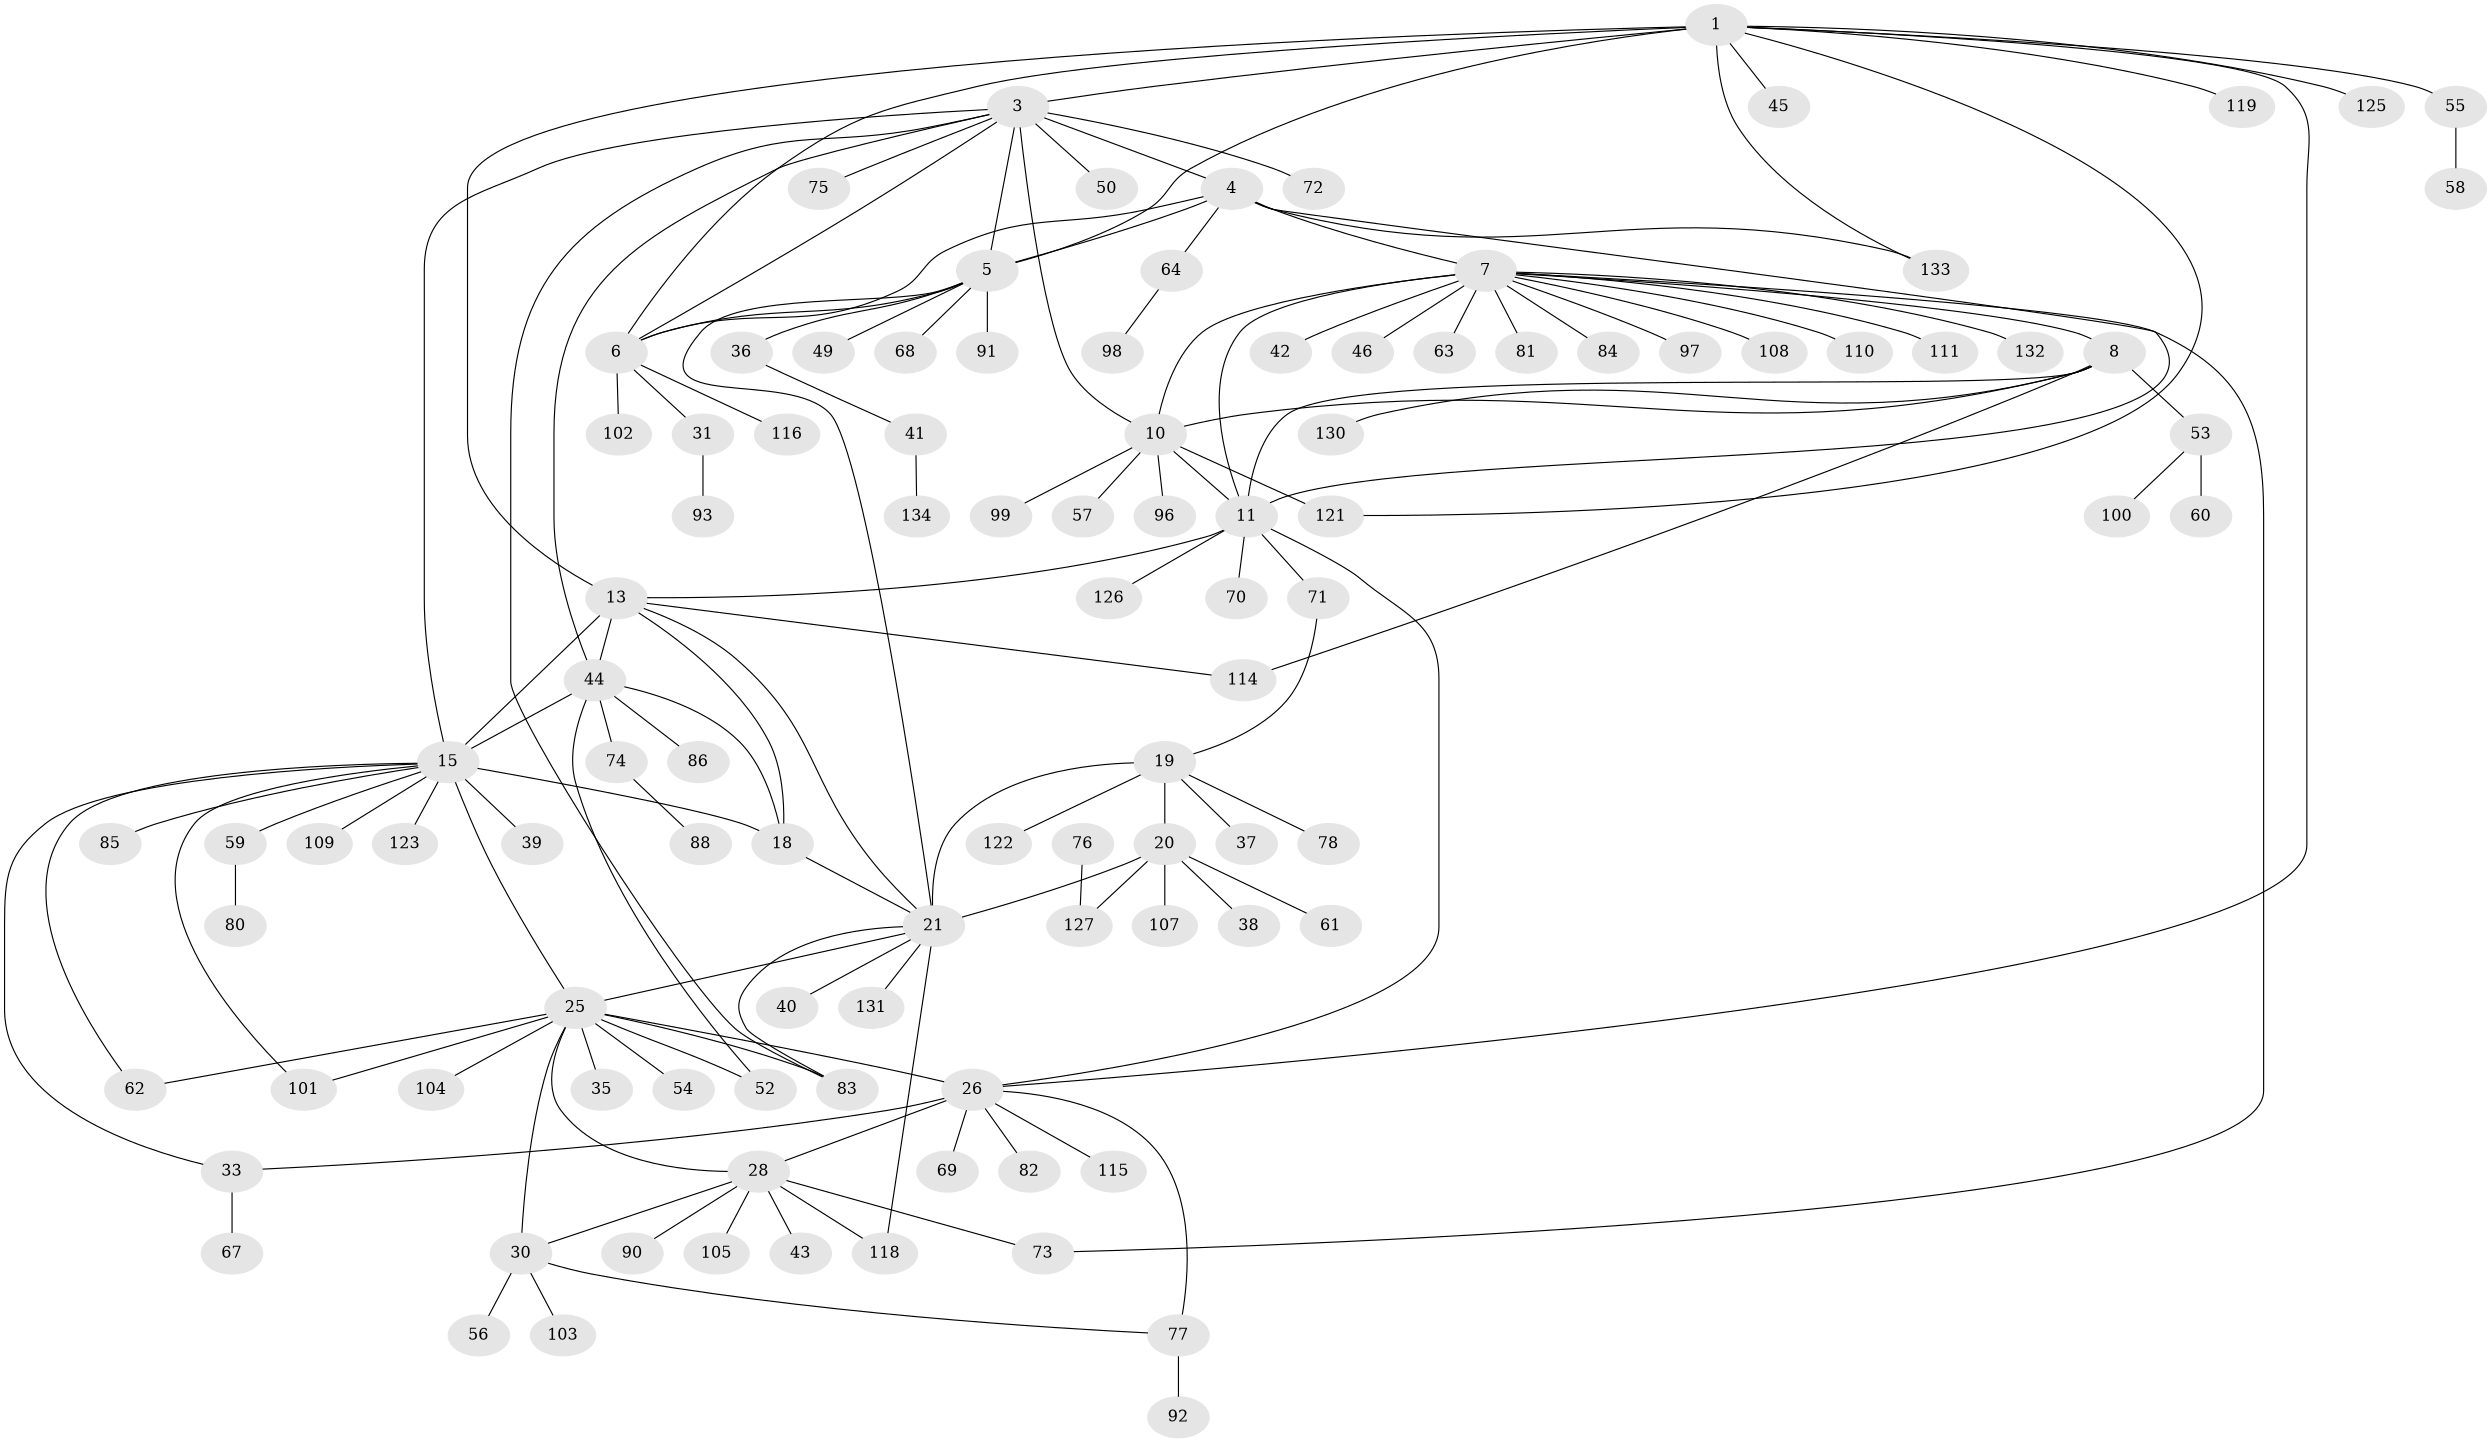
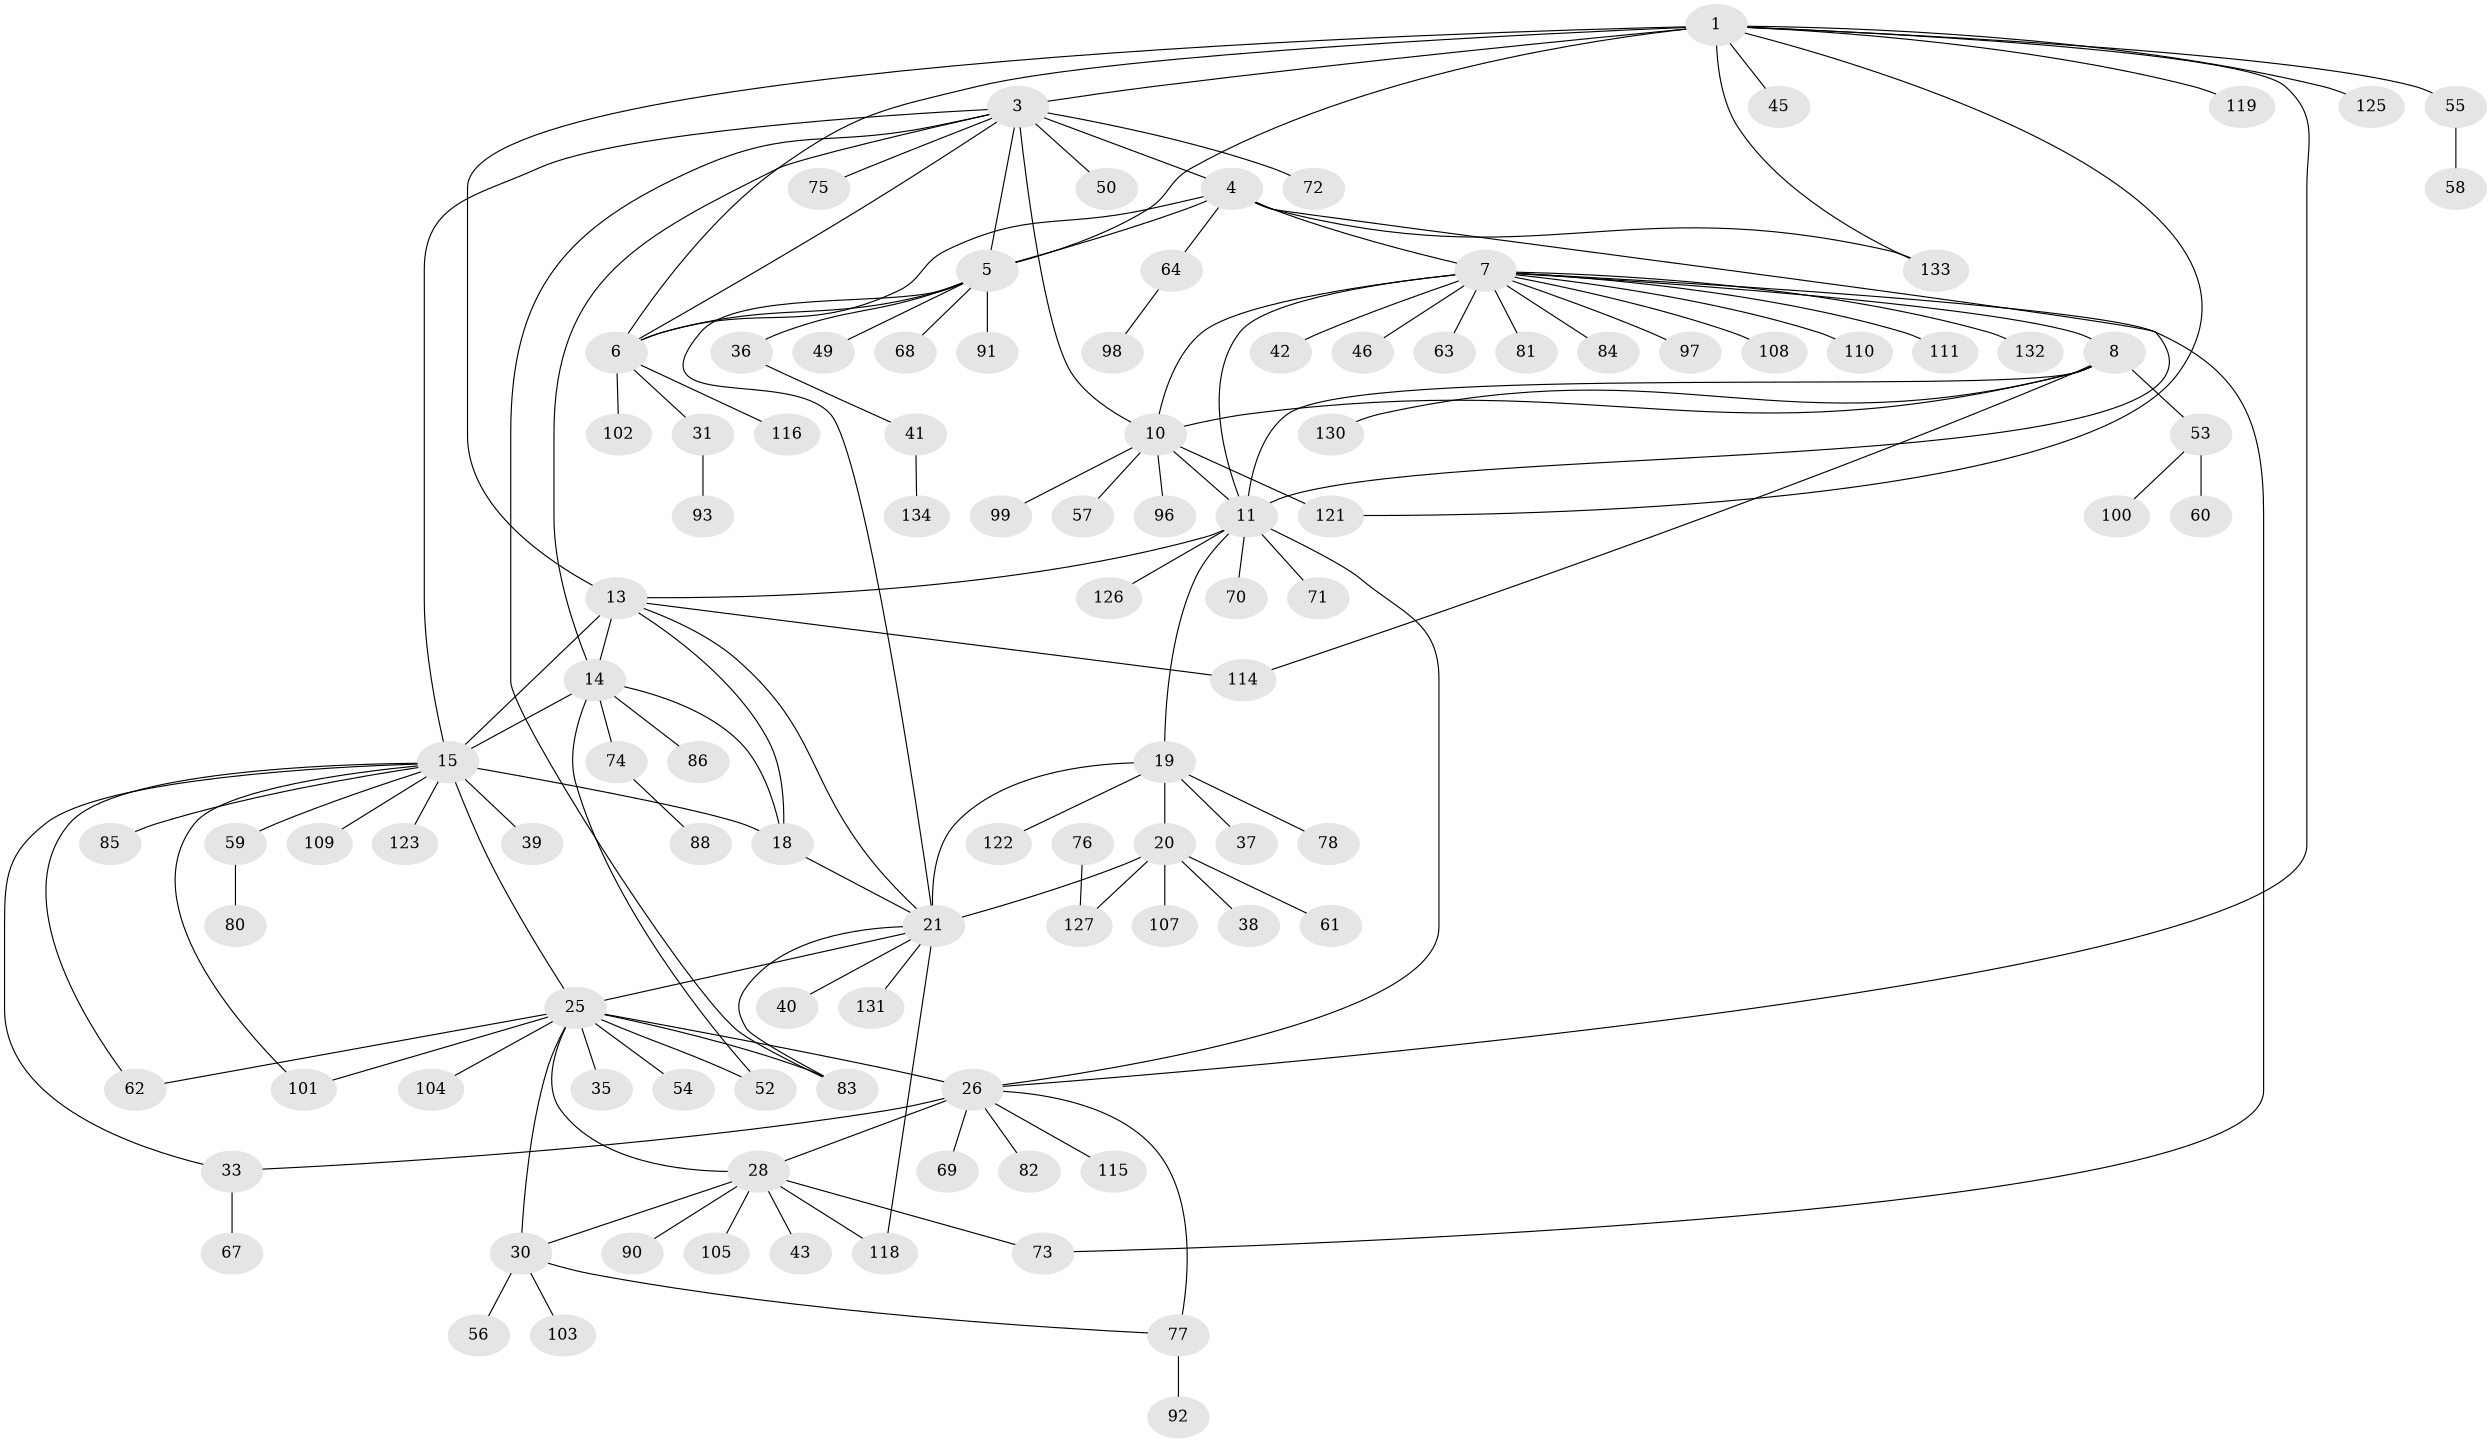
  graph {
    node [color=gray90 style=filled]
    1 [super="+2"]
    3 [super="+32"]
    5 [super="+66"]
    6 [super="+51"]
    13 [super="+48"]
    26 [super="+27"]
    45
    55
    119
    121
    125
    133
    4 [super="+89"]
    10 [super="+65"]
-   14 [super="+16" label=44]
+   14 [super="+16"]
    15 [super="+17"]
    50
    72
    75
    83 [super="+87"]
    7 [super="+9"]
    11 [super="+12"]
    64 [super="+129"]
    21 [super="+22"]
    36
    49 [super="+120"]
    68
    91
    31 [super="+95"]
    102
    116
    114
    18 [super="+128"]
    33
    28 [super="+117"]
    69
    82
    115
    77
    58
    57
    96
    99
    52
    74
    86
    25 [super="+29"]
    39
    59
    62
    85
    101
    109
    123
    8 [super="+113"]
    42
    46
    63
    73
    81
    84 [super="+94"]
    97
    108
    110
    111
    132
    19 [super="+24"]
    70
    71
    126
    98
    40
    118
    131
    41 [super="+44"]
    93
    53
    130
    60
    100
    20 [super="+23"]
    37 [super="+106"]
    78
    122
    88
    30 [super="+112"]
    35
    54 [super="+79"]
    104
    67
    80
    38
    61 [super="+124"]
    107
    127
    76
    43 [super="+47"]
    90
    105
    56
    103
    92
    134
    1 -- 3 [weight=2]
    1 -- 5 [weight=2]
    1 -- 6 [weight=2]
    1 -- 13
    1 -- 26
    1 -- 45
    1 -- 55
    1 -- 119
    1 -- 121
    1 -- 125
    1 -- 133 [weight=2]
    3 -- 5
    3 -- 6
    3 -- 4
    3 -- 10
    3 -- 14
    3 -- 15
    3 -- 50
    3 -- 72
    3 -- 75
    3 -- 83
    5 -- 6
    5 -- 21
    5 -- 36
    5 -- 49
    5 -- 68
    5 -- 91
    6 -- 31
    6 -- 102
    6 -- 116
    13 -- 14 [weight=2]
    13 -- 15 [weight=2]
    13 -- 21
    13 -- 114
    13 -- 18
    26 -- 33
    26 -- 28 [weight=2]
    26 -- 69
    26 -- 82
    26 -- 115
    26 -- 77 [weight=2]
    55 -- 58
    4 -- 5
    4 -- 6
    4 -- 133
    4 -- 7
    4 -- 11
    4 -- 64
    10 -- 121
    10 -- 11 [weight=2]
    10 -- 57
    10 -- 96
    10 -- 99
    14 -- 15 [weight=4]
    14 -- 18 [weight=2]
    14 -- 52
    14 -- 74
    14 -- 86
    15 -- 18 [weight=2]
    15 -- 33
    15 -- 25
    15 -- 39
    15 -- 59
    15 -- 62
    15 -- 85
    15 -- 101
    15 -- 109
    15 -- 123
    7 -- 10 [weight=2]
    7 -- 11 [weight=4]
    7 -- 8 [weight=2]
    7 -- 42
    7 -- 46
    7 -- 63
    7 -- 73
    7 -- 81
    7 -- 84
    7 -- 97
    7 -- 108
    7 -- 110
    7 -- 111
    7 -- 132
    11 -- 13
    11 -- 26
-   71 -- 19
+   11 -- 19
    11 -- 70
    11 -- 71
    11 -- 126
    64 -- 98
    21 -- 83
    21 -- 25
    21 -- 40
    21 -- 118
    21 -- 131
    36 -- 41
    31 -- 93
    18 -- 21
    33 -- 67
    28 -- 73
    28 -- 118
    28 -- 30
    28 -- 43
    28 -- 90
    28 -- 105
    77 -- 92
    74 -- 88
    25 -- 26 [weight=4]
    25 -- 83
    25 -- 28 [weight=2]
    25 -- 52
    25 -- 62
    25 -- 101
    25 -- 30 [weight=2]
    25 -- 35
    25 -- 54
    25 -- 104
    59 -- 80
    8 -- 10
    8 -- 11 [weight=2]
    8 -- 114
    8 -- 53
    8 -- 130
    19 -- 21 [weight=4]
    19 -- 20 [weight=4]
    19 -- 37
    19 -- 78
    19 -- 122
    41 -- 134
    53 -- 60
    53 -- 100
    20 -- 21 [weight=4]
    20 -- 38
    20 -- 61
    20 -- 107
    20 -- 127
    30 -- 77
    30 -- 56
    30 -- 103
    76 -- 127
  }
